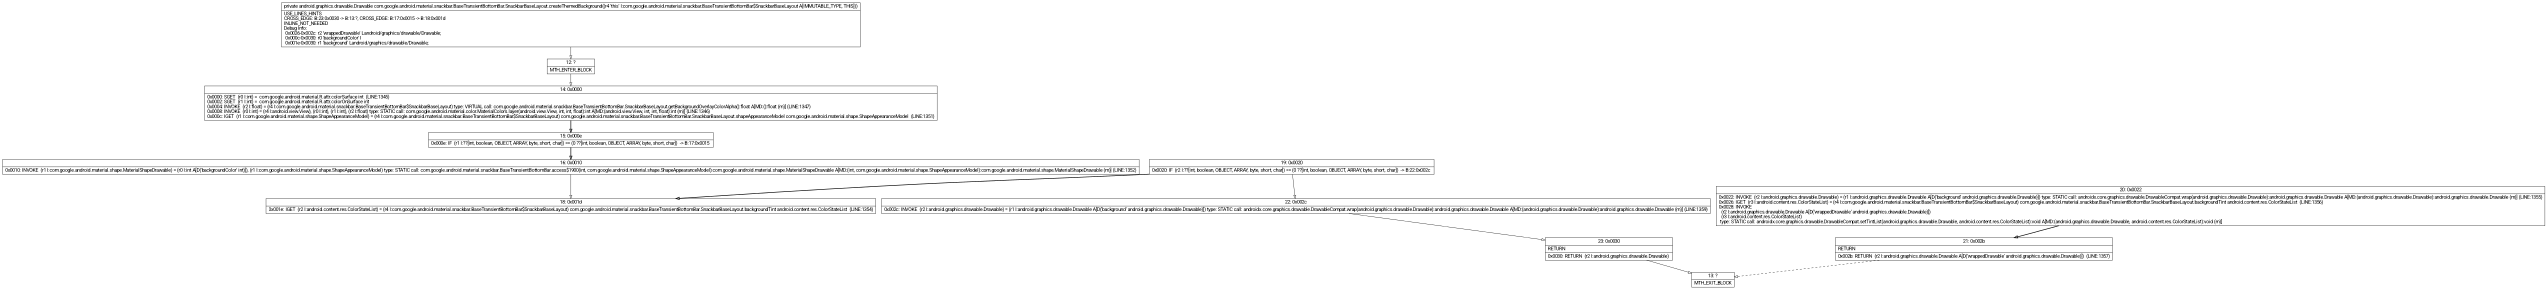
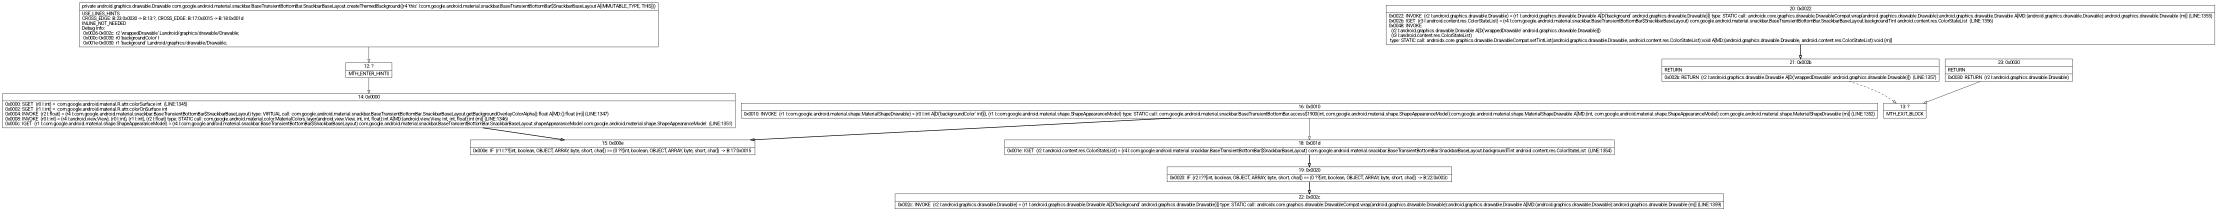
  digraph {
    fontname=Roboto
    node [fontname=Roboto shape=record]
    edge [arrowhead=onormal fontname=Roboto style=solid]
-   n1 [label="{12\:\ ?|MTH_ENTER_BLOCK\l}"]
+   n1 [label="{12\:\ ?|MTH_ENTER_HINTS\l}"]
    n2 [label="{14\:\ 0x0000|0x0000: SGET  (r0 I:int) =  com.google.android.material.R.attr.colorSurface int  (LINE:1345)\l0x0002: SGET  (r1 I:int) =  com.google.android.material.R.attr.colorOnSurface int \l0x0004: INVOKE  (r2 I:float) = (r4 I:com.google.android.material.snackbar.BaseTransientBottomBar$SnackbarBaseLayout) type: VIRTUAL call: com.google.android.material.snackbar.BaseTransientBottomBar.SnackbarBaseLayout.getBackgroundOverlayColorAlpha():float A[MD:():float (m)] (LINE:1347)\l0x0008: INVOKE  (r0 I:int) = (r4 I:android.view.View), (r0 I:int), (r1 I:int), (r2 I:float) type: STATIC call: com.google.android.material.color.MaterialColors.layer(android.view.View, int, int, float):int A[MD:(android.view.View, int, int, float):int (m)] (LINE:1346)\l0x000c: IGET  (r1 I:com.google.android.material.shape.ShapeAppearanceModel) = (r4 I:com.google.android.material.snackbar.BaseTransientBottomBar$SnackbarBaseLayout) com.google.android.material.snackbar.BaseTransientBottomBar.SnackbarBaseLayout.shapeAppearanceModel com.google.android.material.shape.ShapeAppearanceModel  (LINE:1351)\l}"]
    n3 [label="{15\:\ 0x000e|0x000e: IF  (r1 I:??[int, boolean, OBJECT, ARRAY, byte, short, char]) == (0 ??[int, boolean, OBJECT, ARRAY, byte, short, char])  \-\> B:17:0x0015 \l}"]
    n4 [label="{16\:\ 0x0010|0x0010: INVOKE  (r1 I:com.google.android.material.shape.MaterialShapeDrawable) = (r0 I:int A[D('backgroundColor' int)]), (r1 I:com.google.android.material.shape.ShapeAppearanceModel) type: STATIC call: com.google.android.material.snackbar.BaseTransientBottomBar.access$1900(int, com.google.android.material.shape.ShapeAppearanceModel):com.google.android.material.shape.MaterialShapeDrawable A[MD:(int, com.google.android.material.shape.ShapeAppearanceModel):com.google.android.material.shape.MaterialShapeDrawable (m)] (LINE:1352)\l}"]
    n5 [label="{18\:\ 0x001d|0x001e: IGET  (r2 I:android.content.res.ColorStateList) = (r4 I:com.google.android.material.snackbar.BaseTransientBottomBar$SnackbarBaseLayout) com.google.android.material.snackbar.BaseTransientBottomBar.SnackbarBaseLayout.backgroundTint android.content.res.ColorStateList  (LINE:1354)\l}"]
    n6 [label="{19\:\ 0x0020|0x0020: IF  (r2 I:??[int, boolean, OBJECT, ARRAY, byte, short, char]) == (0 ??[int, boolean, OBJECT, ARRAY, byte, short, char])  \-\> B:22:0x002c \l}"]
    n7 [label="{22\:\ 0x002c|0x002c: INVOKE  (r2 I:android.graphics.drawable.Drawable) = (r1 I:android.graphics.drawable.Drawable A[D('background' android.graphics.drawable.Drawable)]) type: STATIC call: androidx.core.graphics.drawable.DrawableCompat.wrap(android.graphics.drawable.Drawable):android.graphics.drawable.Drawable A[MD:(android.graphics.drawable.Drawable):android.graphics.drawable.Drawable (m)] (LINE:1359)\l}"]
-   n8 [label="{20\:\ 0x0022|0x0022: INVOKE  (r2 I:android.graphics.drawable.Drawable) = (r1 I:android.graphics.drawable.Drawable A[D('background' android.graphics.drawable.Drawable)]) type: STATIC call: androidx.core.graphics.drawable.DrawableCompat.wrap(android.graphics.drawable.Drawable):android.graphics.drawable.Drawable A[MD:(android.graphics.drawable.Drawable):android.graphics.drawable.Drawable (m)] (LINE:1355)\l0x0026: IGET  (r3 I:android.content.res.ColorStateList) = (r4 I:com.google.android.material.snackbar.BaseTransientBottomBar$SnackbarBaseLayout) com.google.android.material.snackbar.BaseTransientBottomBar.SnackbarBaseLayout.backgroundTint android.content.res.ColorStateList  (LINE:1356)\l0x0028: INVOKE  \l  (r2 I:android.graphics.drawable.Drawable A[D('wrappedDrawable' android.graphics.drawable.Drawable)])\l  (r3 I:android.content.res.ColorStateList)\l type: STATIC call: androidx.core.graphics.drawable.DrawableCompat.setTintList(android.graphics.drawable.Drawable, android.content.res.ColorStateList):void A[MD:(android.graphics.drawable.Drawable, android.content.res.ColorStateList):void (m)]\l}"]
+   n8 [label="{20\:\ 0x0022|0x0022: INVOKE  (r2 I:android.graphics.drawable.Drawable) = (r1 I:android.graphics.drawable.Drawable A[D('background' android.graphics.drawable.Drawable)]) type: STATIC call: androidx.core.graphics.drawable.DrawableCompat.wrap(android.graphics.drawable.Drawable):android.graphics.drawable.Drawable A[MD:(android.graphics.drawable.Drawable):android.graphics.drawable.Drawable (m)] (LINE:1355)\l0x0026: IGET  (r3 I:android.content.res.ColorStateList) = (r4 I:com.google.android.material.snackbar.BaseTransientBottomBar$SnackbarBaseLayout) com.google.android.material.snackbar.BaseTransientBottomBar.SnackbarBaseLayout.backgroundTint android.content.res.ColorStateList  (LINE:1356)\l0x0048: INVOKE  \l  (r2 I:android.graphics.drawable.Drawable A[D('wrappedDrawable' android.graphics.drawable.Drawable)])\l  (r3 I:android.content.res.ColorStateList)\l type: STATIC call: androidx.core.graphics.drawable.DrawableCompat.setTintList(android.graphics.drawable.Drawable, android.content.res.ColorStateList):void A[MD:(android.graphics.drawable.Drawable, android.content.res.ColorStateList):void (m)]\l}"]
    n9 [label="{21\:\ 0x002b|RETURN\l|0x002b: RETURN  (r2 I:android.graphics.drawable.Drawable A[D('wrappedDrawable' android.graphics.drawable.Drawable)])  (LINE:1357)\l}"]
    n10 [label="{23\:\ 0x0030|RETURN\l|0x0030: RETURN  (r2 I:android.graphics.drawable.Drawable) \l}"]
    n11 [label="{13\:\ ?|MTH_EXIT_BLOCK\l}"]
    n12 [label="{private android.graphics.drawable.Drawable com.google.android.material.snackbar.BaseTransientBottomBar.SnackbarBaseLayout.createThemedBackground((r4 'this' I:com.google.android.material.snackbar.BaseTransientBottomBar$SnackbarBaseLayout A[IMMUTABLE_TYPE, THIS]))  | USE_LINES_HINTS\lCROSS_EDGE: B:23:0x0030 \-\> B:13:?, CROSS_EDGE: B:17:0x0015 \-\> B:18:0x001d\lINLINE_NOT_NEEDED\lDebug Info:\l  0x0026\-0x002c: r2 'wrappedDrawable' Landroid\/graphics\/drawable\/Drawable;\l  0x000c\-0x0030: r0 'backgroundColor' I\l  0x001e\-0x0030: r1 'background' Landroid\/graphics\/drawable\/Drawable;\l}"]
    n1 -> n2
    n2 -> n3 [style=bold]
-   n3 -> n4 [style=bold]
+   n4 -> n3 [style=bold]
    n4 -> n5
-   n6 -> n5 [style=bold]
-   n6 -> n7
-   n7 -> n10
+   n5 -> n6 [style=bold]
+   n6 -> n7 [style=bold]
    n8 -> n9 [style=bold]
    n9 -> n11 [style=dashed]
    n10 -> n11
    n12 -> n1
  }
